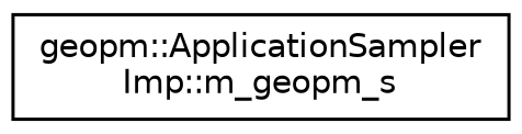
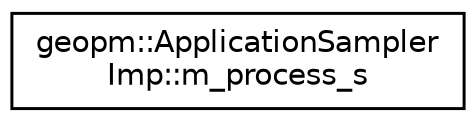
  digraph {
    rankdir=TB
-   n1 [color=black fillcolor=white fontname=Helvetica fontsize=10 height=0.2 label="geopm::ApplicationSampler\lImp::m_geopm_s" shape=record style=filled width=0.4]
+   n1 [color=black fillcolor=white fontname=Helvetica fontsize=10 height=0.2 label="geopm::ApplicationSampler\lImp::m_process_s" shape=record style=filled width=0.4]
  }
